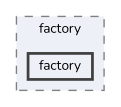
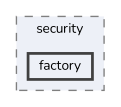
  digraph {
    compound=true
    fontname=Nunito
    n1 [color=grey25 fillcolor="#edf0f7" fontname=Nunito fontsize=10 height=0.2 label=factory shape=box style="filled,bold" width=0.4]
    subgraph cluster_1 {
      bgcolor="#edf0f7"
      fontsize=10
-     label=factory
+     label=security
      pencolor=grey50
      style="filled,dashed"
      n1
    }
  }
